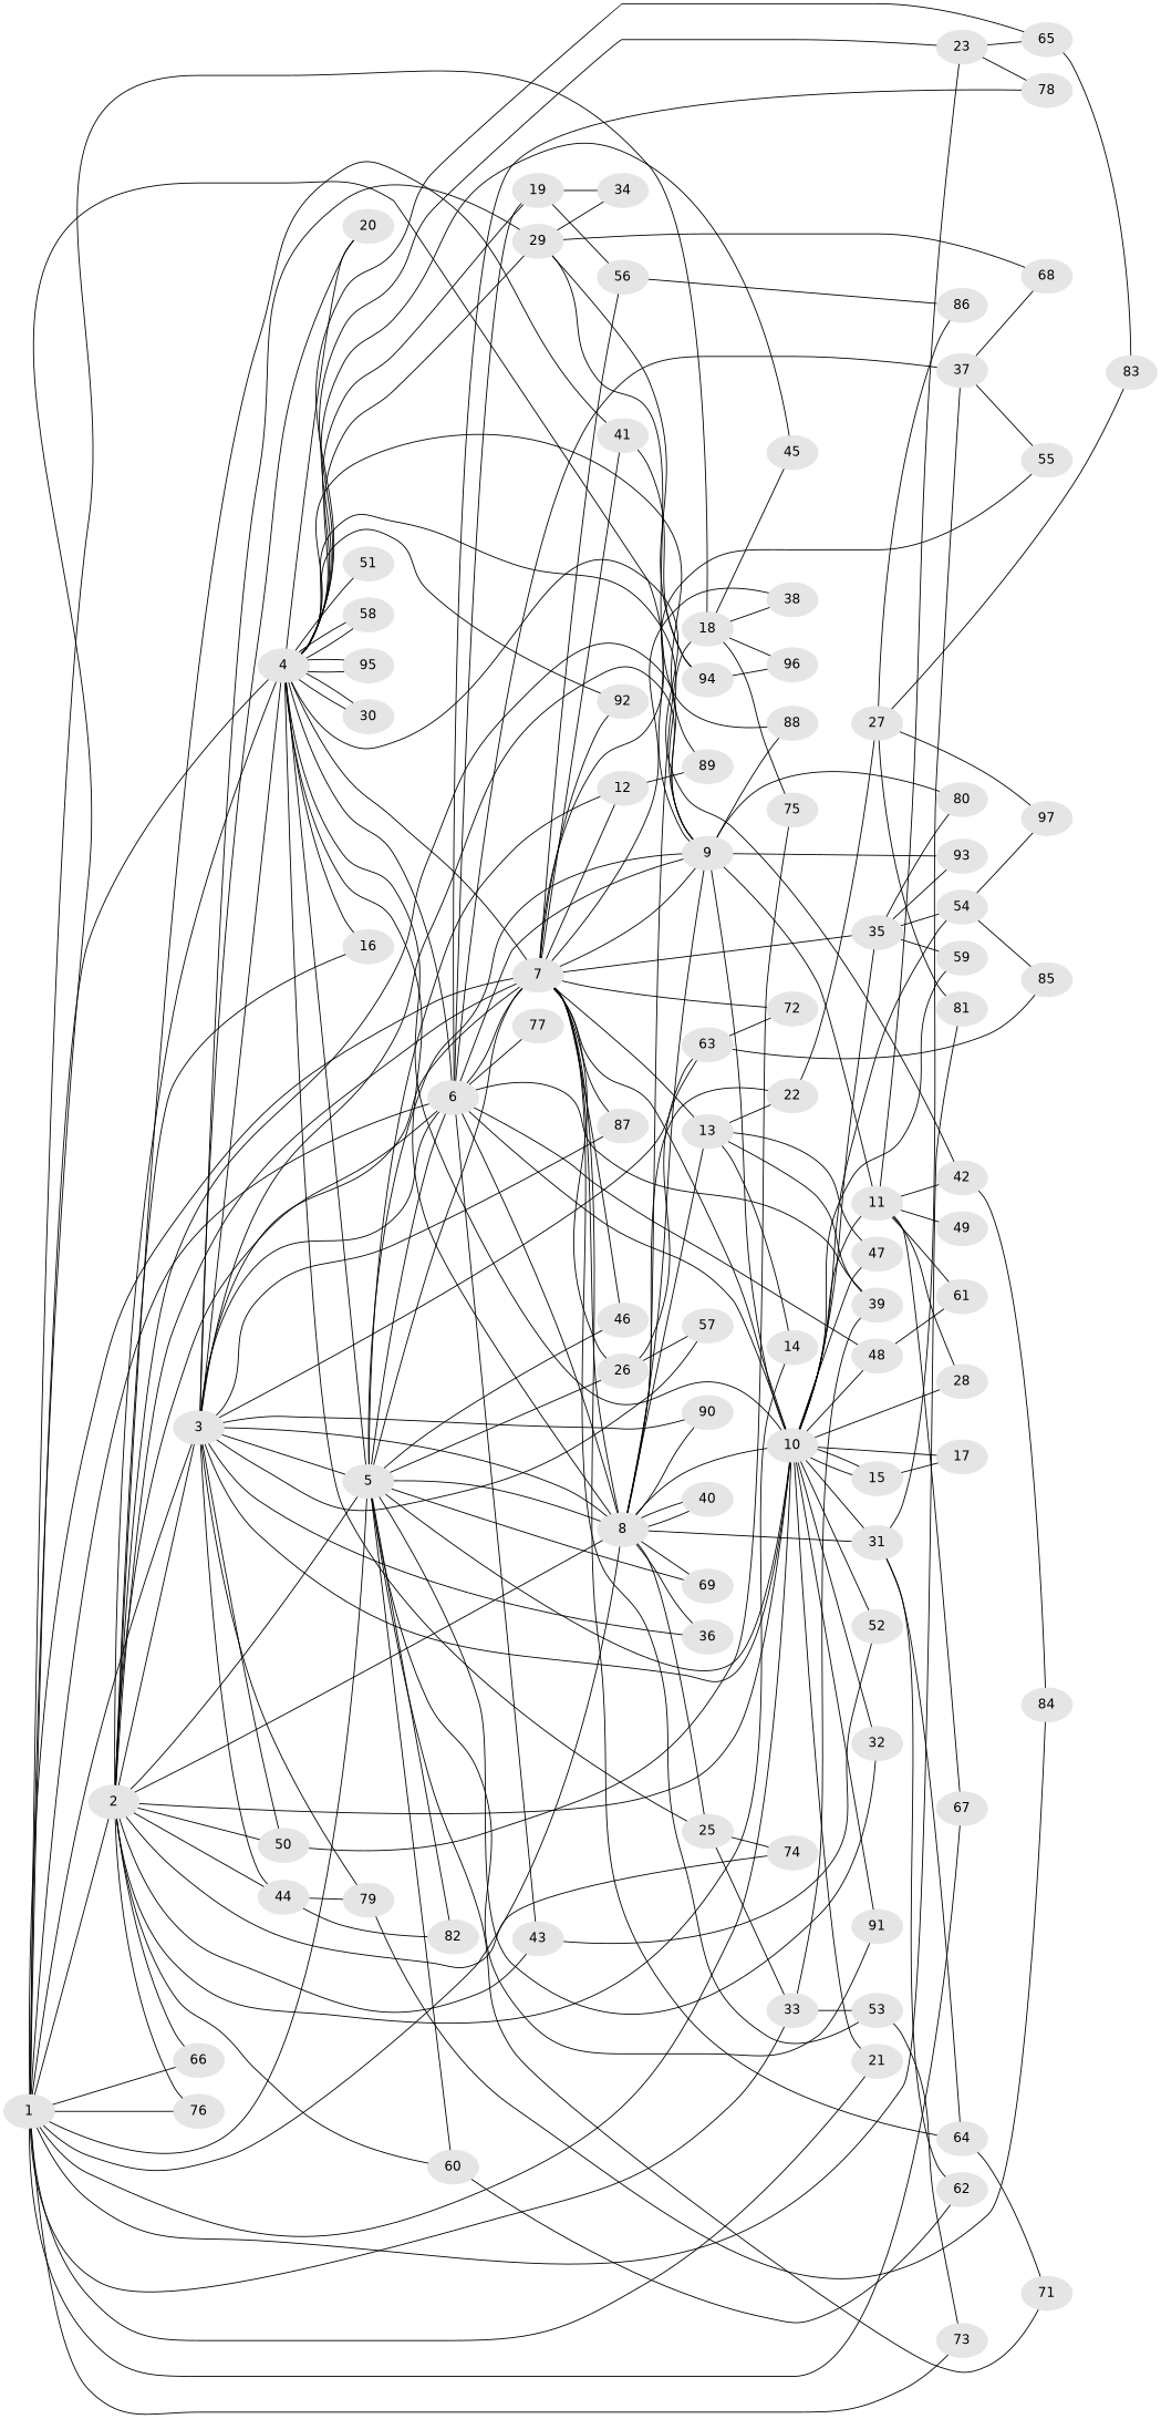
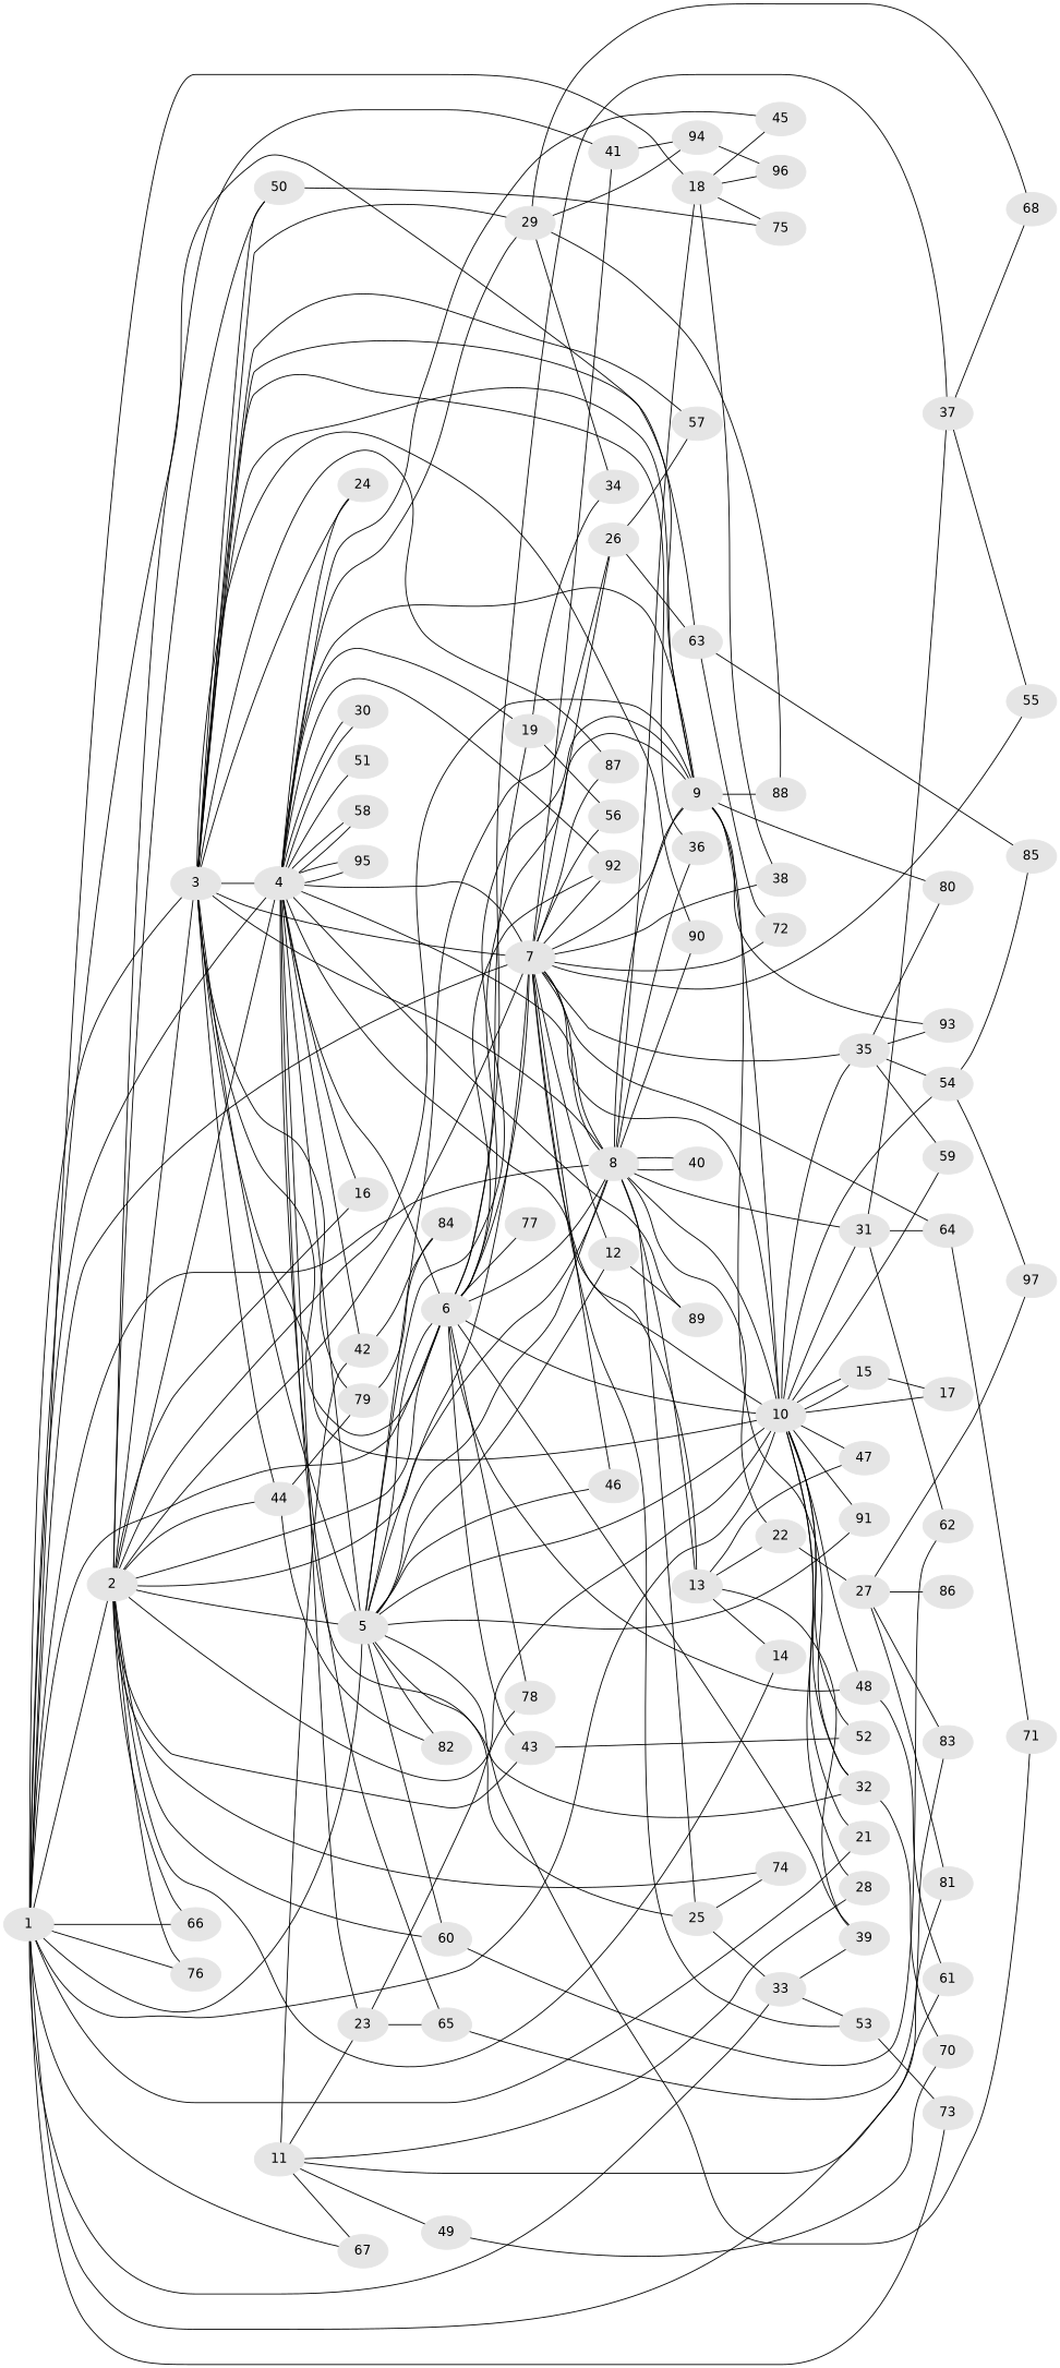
  graph {
    fontname="DejaVu Sans"
    rankdir=LR
    node [color=gray90 fontname="DejaVu Sans" style=filled]
    edge [fontname="DejaVu Sans"]
    1
    2
    3
    4
    5
    6
    7
    8
    9
    10
    18
    21
    33
    66
    67
    73
    76
    81
    14
    16
    41
    43
    44
    50
    60
    74
-   24 [label=20]
+   24
    29
    36
    57
    63
    79
    87
    90
    19
    23
    25
    30
    42
    45
    51
    58
    65
    89
    95
    92
    12
    26
    32
    46
-   69
    71
    82
    91
    77
    37
    39
    48
    78
    13
    35
    38
    53
    55
    56
    64
    72
    22
    31
    40
    11
    80
    88
    93
    15
    17
    28
    47
    52
    54
    59
    75
    96
    94
    62
    34
    68
    85
    84
    83
+   70
    61
    86
    27
    49
    97
    1 -- 2
    1 -- 3
    1 -- 4
    1 -- 5
    1 -- 6
    1 -- 7
    1 -- 8
    1 -- 9
    1 -- 10
    1 -- 18
    1 -- 21
    1 -- 33
    1 -- 66
    1 -- 67
    1 -- 73
    1 -- 76
    1 -- 81
    2 -- 3
    2 -- 4
    2 -- 5
    2 -- 6
    2 -- 7
    2 -- 8
    2 -- 9
    2 -- 10
    2 -- 66
    2 -- 76
    2 -- 14
    2 -- 16
    2 -- 41
    2 -- 43
    2 -- 44
    2 -- 50
    2 -- 60
    2 -- 74
    3 -- 4
    3 -- 5
    3 -- 6
    3 -- 7
    3 -- 8
    3 -- 9
    3 -- 10
    3 -- 44
    3 -- 50
    3 -- 24
    3 -- 29
    3 -- 36
    3 -- 57
    3 -- 63
    3 -- 79
    3 -- 87
    3 -- 90
    4 -- 5
    4 -- 6
    4 -- 7
    4 -- 8
    4 -- 9
    4 -- 10
    4 -- 16
    4 -- 24
    4 -- 29
    4 -- 19
    4 -- 23
    4 -- 25
    4 -- 30
    4 -- 30
    4 -- 42
    4 -- 45
    4 -- 51
    4 -- 58
    4 -- 58
    4 -- 65
    4 -- 89
    4 -- 95
    4 -- 95
    4 -- 92
    5 -- 6
    5 -- 7
    5 -- 8
    5 -- 9
    5 -- 10
    5 -- 60
    5 -- 12
    5 -- 26
    5 -- 32
    5 -- 46
-   5 -- 69
    5 -- 71
    5 -- 82
    5 -- 91
    6 -- 7
    6 -- 8
    6 -- 9
    6 -- 10
    6 -- 43
    6 -- 19
+   6 -- 92
    6 -- 77
    6 -- 37
    6 -- 39
    6 -- 48
    6 -- 78
    7 -- 8
    7 -- 9
    7 -- 10
    7 -- 41
    7 -- 87
    7 -- 92
    7 -- 12
    7 -- 26
    7 -- 46
    7 -- 13
    7 -- 35
    7 -- 38
    7 -- 53
    7 -- 55
    7 -- 56
    7 -- 64
    7 -- 72
    8 -- 9
    8 -- 10
    8 -- 18
    8 -- 36
    8 -- 90
    8 -- 25
-   8 -- 69
    8 -- 13
    8 -- 22
    8 -- 31
    8 -- 40
    8 -- 40
    9 -- 10
-   9 -- 11
+   9 -- 32
    9 -- 80
    9 -- 88
    9 -- 93
    10 -- 21
    10 -- 32
    10 -- 91
    10 -- 48
    10 -- 35
    10 -- 31
-   10 -- 11
    10 -- 15
    10 -- 15
    10 -- 17
    10 -- 28
    10 -- 47
    10 -- 52
    10 -- 54
    10 -- 59
    18 -- 45
    18 -- 38
    18 -- 75
    18 -- 96
    33 -- 39
    33 -- 53
    41 -- 94
    43 -- 52
    44 -- 79
    44 -- 82
    50 -- 75
    60 -- 62
    29 -- 88
    29 -- 94
    29 -- 34
    29 -- 68
    63 -- 72
    63 -- 85
    79 -- 84
    19 -- 56
    19 -- 34
    23 -- 65
    23 -- 78
    25 -- 33
    25 -- 74
    42 -- 84
    65 -- 83
    12 -- 89
    26 -- 57
    26 -- 63
+   32 -- 70
    37 -- 55
    37 -- 68
    48 -- 61
    13 -- 14
    13 -- 39
    13 -- 22
    13 -- 47
    35 -- 80
    35 -- 93
    35 -- 54
    35 -- 59
    53 -- 73
-   56 -- 86
    64 -- 71
    22 -- 27
    31 -- 37
    31 -- 64
    31 -- 62
    11 -- 67
    11 -- 23
    11 -- 42
    11 -- 28
    11 -- 61
    11 -- 49
    15 -- 17
    54 -- 85
    54 -- 97
    94 -- 96
    27 -- 81
    27 -- 83
    27 -- 86
    27 -- 97
+   49 -- 70
  }
